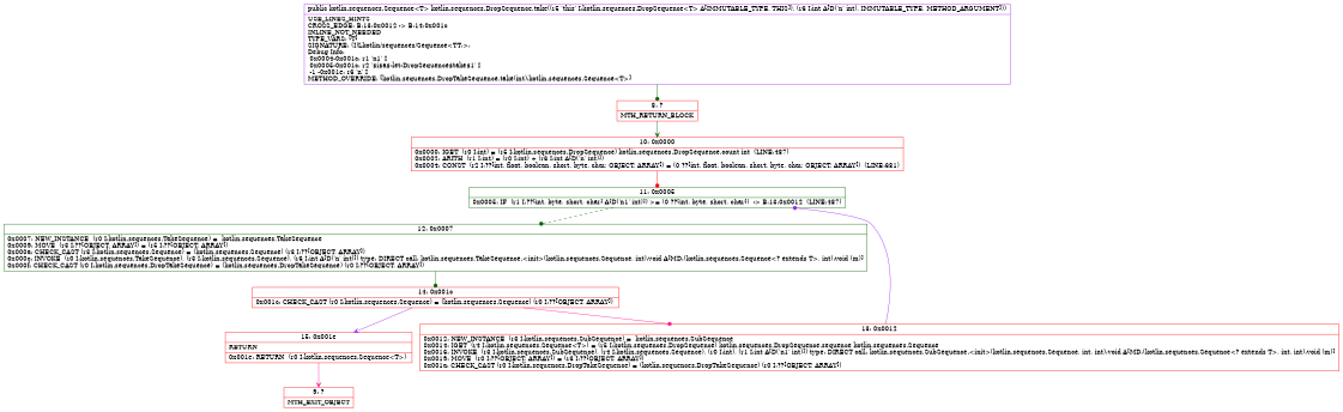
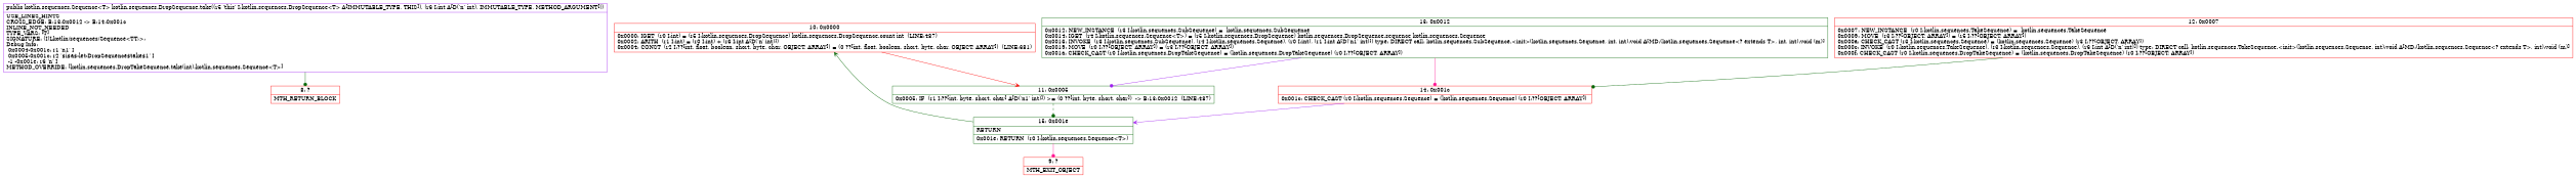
  digraph {
    node [color=red shape=record]
    edge [arrowhead=dot color=darkgreen]
    n1 [label="{8\:\ ?|MTH_RETURN_BLOCK\l}"]
    n2 [label="{10\:\ 0x0000|0x0000: IGET  (r0 I:int) = (r5 I:kotlin.sequences.DropSequence) kotlin.sequences.DropSequence.count int  (LINE:487)\l0x0002: ARITH  (r1 I:int) = (r0 I:int) + (r6 I:int A[D('n' int)]) \l0x0004: CONST  (r2 I:??[int, float, boolean, short, byte, char, OBJECT, ARRAY]) = (0 ??[int, float, boolean, short, byte, char, OBJECT, ARRAY])  (LINE:681)\l}"]
    n3 [color=darkgreen label="{11\:\ 0x0005|0x0005: IF  (r1 I:??[int, byte, short, char] A[D('n1' int)]) \>= (0 ??[int, byte, short, char])  \-\> B:13:0x0012  (LINE:487)\l}"]
-   n4 [color=darkgreen label="{12\:\ 0x0007|0x0007: NEW_INSTANCE  (r0 I:kotlin.sequences.TakeSequence) =  kotlin.sequences.TakeSequence \l0x0009: MOVE  (r3 I:??[OBJECT, ARRAY]) = (r5 I:??[OBJECT, ARRAY]) \l0x000a: CHECK_CAST (r3 I:kotlin.sequences.Sequence) = (kotlin.sequences.Sequence) (r3 I:??[OBJECT, ARRAY]) \l0x000c: INVOKE  (r0 I:kotlin.sequences.TakeSequence), (r3 I:kotlin.sequences.Sequence), (r6 I:int A[D('n' int)]) type: DIRECT call: kotlin.sequences.TakeSequence.\<init\>(kotlin.sequences.Sequence, int):void A[MD:(kotlin.sequences.Sequence\<? extends T\>, int):void (m)]\l0x000f: CHECK_CAST (r0 I:kotlin.sequences.DropTakeSequence) = (kotlin.sequences.DropTakeSequence) (r0 I:??[OBJECT, ARRAY]) \l}"]
+   n4 [label="{12\:\ 0x0007|0x0007: NEW_INSTANCE  (r0 I:kotlin.sequences.TakeSequence) =  kotlin.sequences.TakeSequence \l0x0009: MOVE  (r3 I:??[OBJECT, ARRAY]) = (r5 I:??[OBJECT, ARRAY]) \l0x000a: CHECK_CAST (r3 I:kotlin.sequences.Sequence) = (kotlin.sequences.Sequence) (r3 I:??[OBJECT, ARRAY]) \l0x000c: INVOKE  (r0 I:kotlin.sequences.TakeSequence), (r3 I:kotlin.sequences.Sequence), (r6 I:int A[D('n' int)]) type: DIRECT call: kotlin.sequences.TakeSequence.\<init\>(kotlin.sequences.Sequence, int):void A[MD:(kotlin.sequences.Sequence\<? extends T\>, int):void (m)]\l0x000f: CHECK_CAST (r0 I:kotlin.sequences.DropTakeSequence) = (kotlin.sequences.DropTakeSequence) (r0 I:??[OBJECT, ARRAY]) \l}"]
    n5 [label="{14\:\ 0x001c|0x001c: CHECK_CAST (r0 I:kotlin.sequences.Sequence) = (kotlin.sequences.Sequence) (r0 I:??[OBJECT, ARRAY]) \l}"]
-   n6 [label="{13\:\ 0x0012|0x0012: NEW_INSTANCE  (r3 I:kotlin.sequences.SubSequence) =  kotlin.sequences.SubSequence \l0x0014: IGET  (r4 I:kotlin.sequences.Sequence\<T\>) = (r5 I:kotlin.sequences.DropSequence) kotlin.sequences.DropSequence.sequence kotlin.sequences.Sequence \l0x0016: INVOKE  (r3 I:kotlin.sequences.SubSequence), (r4 I:kotlin.sequences.Sequence), (r0 I:int), (r1 I:int A[D('n1' int)]) type: DIRECT call: kotlin.sequences.SubSequence.\<init\>(kotlin.sequences.Sequence, int, int):void A[MD:(kotlin.sequences.Sequence\<? extends T\>, int, int):void (m)]\l0x0019: MOVE  (r0 I:??[OBJECT, ARRAY]) = (r3 I:??[OBJECT, ARRAY]) \l0x001a: CHECK_CAST (r0 I:kotlin.sequences.DropTakeSequence) = (kotlin.sequences.DropTakeSequence) (r0 I:??[OBJECT, ARRAY]) \l}"]
-   n7 [label="{15\:\ 0x001e|RETURN\l|0x001e: RETURN  (r0 I:kotlin.sequences.Sequence\<T\>) \l}"]
+   n6 [color=darkgreen label="{13\:\ 0x0012|0x0012: NEW_INSTANCE  (r3 I:kotlin.sequences.SubSequence) =  kotlin.sequences.SubSequence \l0x0014: IGET  (r4 I:kotlin.sequences.Sequence\<T\>) = (r5 I:kotlin.sequences.DropSequence) kotlin.sequences.DropSequence.sequence kotlin.sequences.Sequence \l0x0016: INVOKE  (r3 I:kotlin.sequences.SubSequence), (r4 I:kotlin.sequences.Sequence), (r0 I:int), (r1 I:int A[D('n1' int)]) type: DIRECT call: kotlin.sequences.SubSequence.\<init\>(kotlin.sequences.Sequence, int, int):void A[MD:(kotlin.sequences.Sequence\<? extends T\>, int, int):void (m)]\l0x0019: MOVE  (r0 I:??[OBJECT, ARRAY]) = (r3 I:??[OBJECT, ARRAY]) \l0x001a: CHECK_CAST (r0 I:kotlin.sequences.DropTakeSequence) = (kotlin.sequences.DropTakeSequence) (r0 I:??[OBJECT, ARRAY]) \l}"]
+   n7 [color=darkgreen label="{15\:\ 0x001e|RETURN\l|0x001e: RETURN  (r0 I:kotlin.sequences.Sequence\<T\>) \l}"]
    n8 [label="{9\:\ ?|MTH_EXIT_OBJECT\l}"]
    n9 [color=purple label="{public kotlin.sequences.Sequence\<T\> kotlin.sequences.DropSequence.take((r5 'this' I:kotlin.sequences.DropSequence\<T\> A[IMMUTABLE_TYPE, THIS]), (r6 I:int A[D('n' int), IMMUTABLE_TYPE, METHOD_ARGUMENT]))  | USE_LINES_HINTS\lCROSS_EDGE: B:13:0x0012 \-\> B:14:0x001c\lINLINE_NOT_NEEDED\lTYPE_VARS: [T]\lSIGNATURE: (I)Lkotlin\/sequences\/Sequence\<TT;\>;\lDebug Info:\l  0x0004\-0x001c: r1 'n1' I\l  0x0005\-0x001c: r2 '$i$a$\-let\-DropSequence$take$1' I\l  \-1 \-0x001e: r6 'n' I\lMETHOD_OVERRIDE: [kotlin.sequences.DropTakeSequence.take(int):kotlin.sequences.Sequence\<T\>]\l}"]
-   n1 -> n2 [arrowhead=vee]
-   n2 -> n3 [color=red]
-   n3 -> n4 [style=dashed]
+   n7 -> n2 [arrowhead=vee]
+   n2 -> n3 [arrowhead=vee color=red]
+   n3 -> n7 [style=dashed]
    n4 -> n5
    n5 -> n7 [arrowhead=vee color=purple]
    n6 -> n3 [color=purple]
-   n5 -> n6 [color=deeppink]
-   n7 -> n8 [arrowhead=vee color=deeppink]
+   n6 -> n5 [color=deeppink]
+   n7 -> n8 [color=deeppink]
    n9 -> n1
  }
